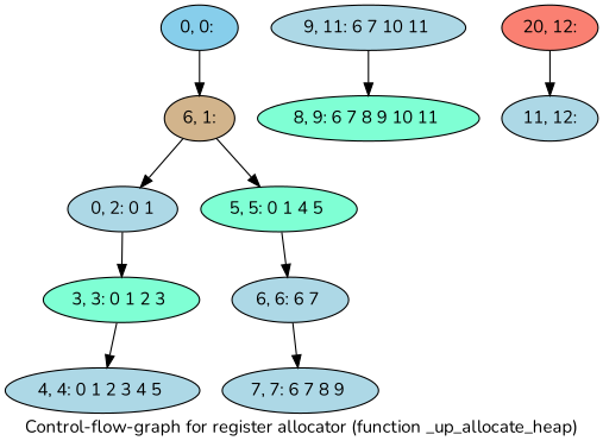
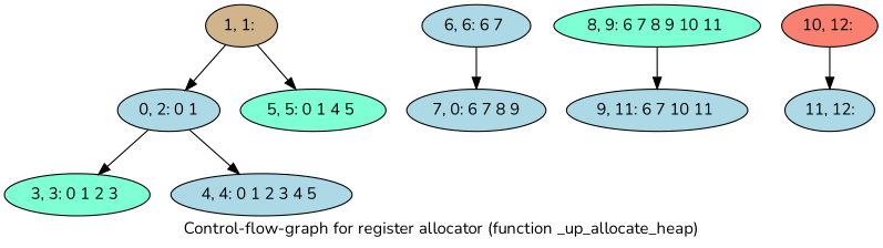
  digraph {
    fontname=Nunito
    label="Control-flow-graph for register allocator (function _up_allocate_heap)"
    node [fillcolor=lightblue fontname=Nunito style=filled]
    edge [fontname=Nunito]
-   n1 [fillcolor=skyblue label="0, 0: "]
-   n2 [fillcolor=tan label="6, 1:"]
+   n2 [fillcolor=tan label="1, 1: "]
    n3 [label="0, 2: 0 1"]
    n4 [fillcolor=aquamarine label="5, 5: 0 1 4 5 "]
    n5 [fillcolor=aquamarine label="3, 3: 0 1 2 3 "]
    n6 [label="4, 4: 0 1 2 3 4 5 "]
    n7 [label="6, 6: 6 7 "]
-   n8 [label="7, 7: 6 7 8 9 "]
+   n8 [label="7, 0: 6 7 8 9"]
    n9 [fillcolor=aquamarine label="8, 9: 6 7 8 9 10 11 "]
    n10 [label="9, 11: 6 7 10 11 "]
-   n11 [fillcolor=salmon label="20, 12:"]
+   n11 [fillcolor=salmon label="10, 12: "]
    n12 [label="11, 12:"]
-   n1 -> n2
    n2 -> n3
    n2 -> n4
    n3 -> n5
-   n4 -> n7
-   n5 -> n6
+   n3 -> n6
    n7 -> n8
-   n10 -> n9
+   n9 -> n10
    n11 -> n12
  }
